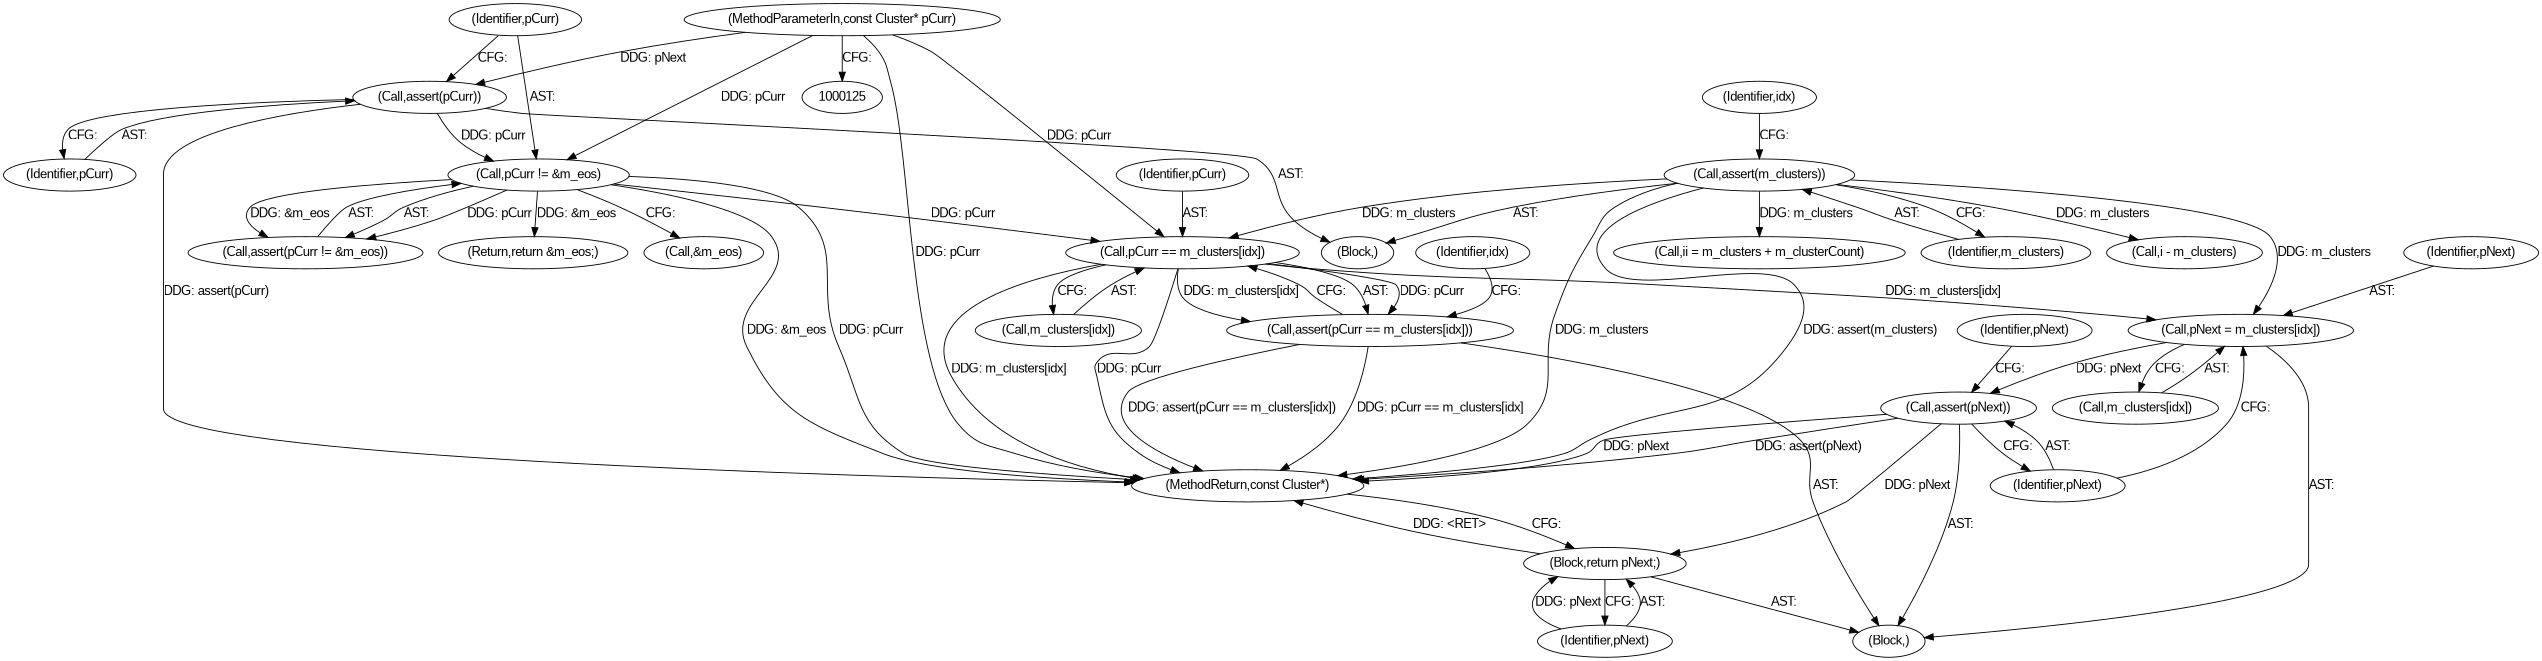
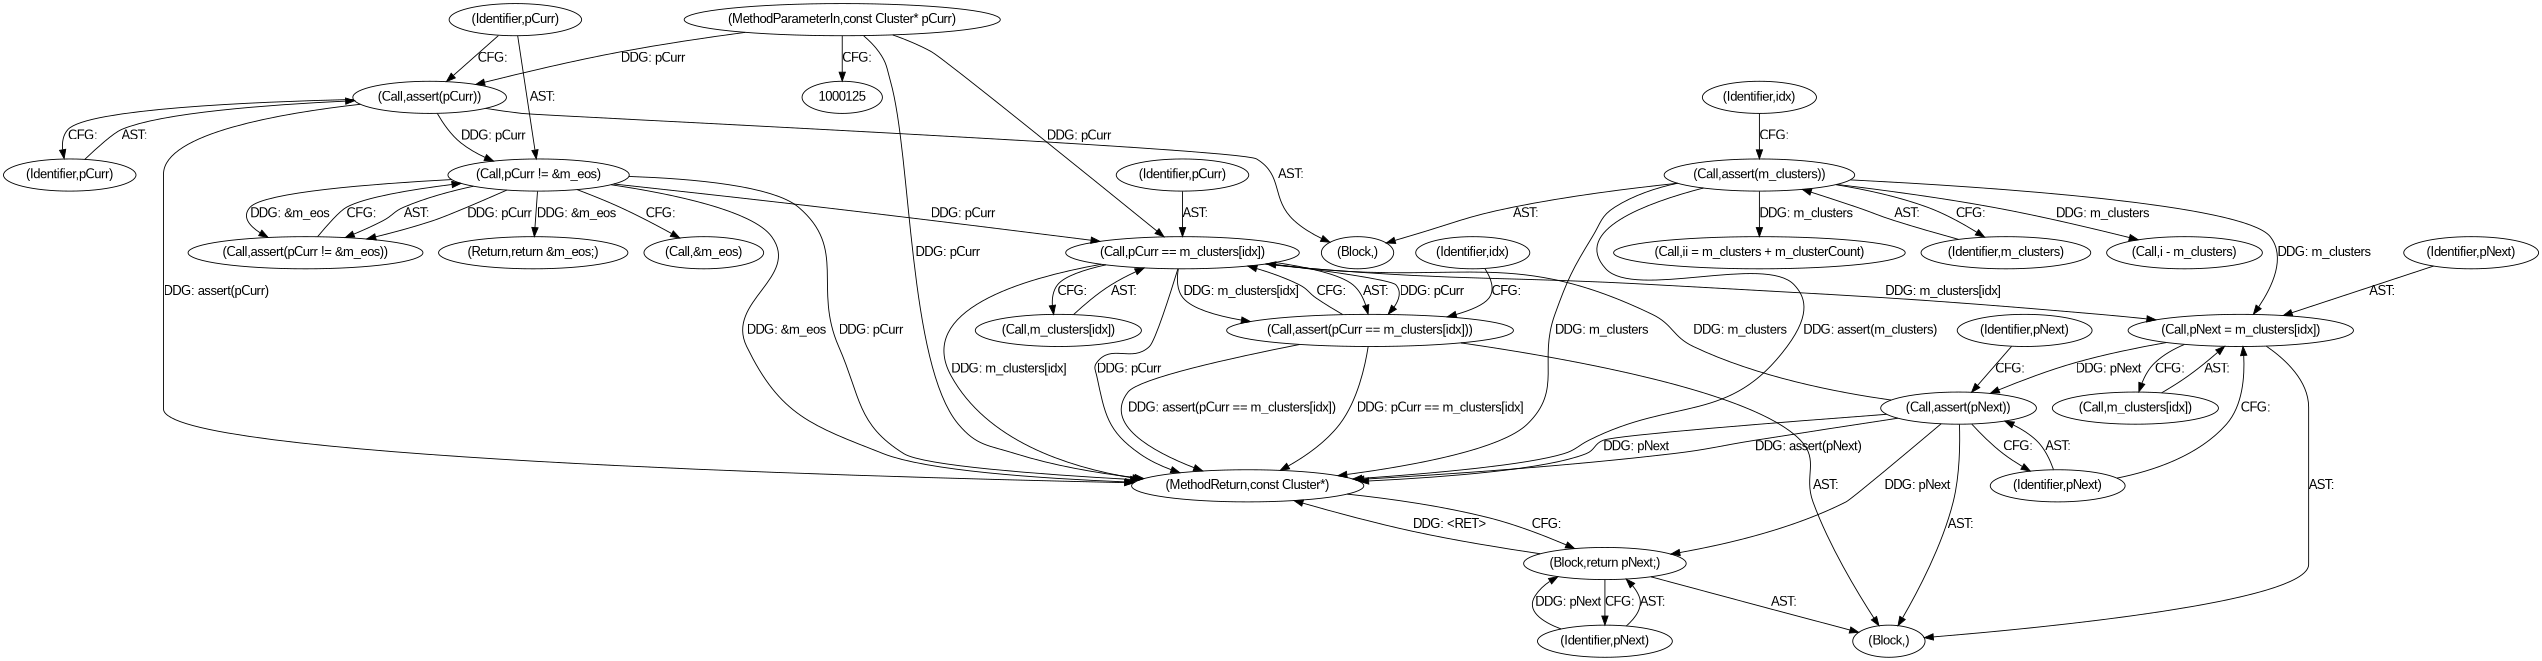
  digraph {
    fontname="Liberation Sans"
    node [fontname="Liberation Sans"]
    edge [fontname="Liberation Sans"]
    n1 [label="(Call,pCurr == m_clusters[idx])"]
    n2 [label="(Call,assert(pCurr == m_clusters[idx]))"]
    n3 [label="(Call,pNext = m_clusters[idx])"]
    n4 [label="(MethodReturn,const Cluster*)"]
    n5 [label="(Call,m_clusters[idx])"]
    n6 [label="(Block,)"]
    n7 [label="(Call,assert(pNext))"]
    n8 [label="(Call,m_clusters[idx])"]
    n9 [label="(Block,return pNext;)"]
    n10 [label="(Call,pCurr != &m_eos)"]
    n11 [label="(Call,&m_eos)"]
    n12 [label="(Call,assert(pCurr != &m_eos))"]
    n13 [label="(Return,return &m_eos;)"]
    n14 [label="(Call,assert(pCurr))"]
    n15 [label="(Identifier,pCurr)"]
    n16 [label="(Block,)"]
    n17 [label="(MethodParameterIn,const Cluster* pCurr)"]
    1000125
    n19 [label="(Call,assert(m_clusters))"]
    n20 [label="(Identifier,m_clusters)"]
    n21 [label="(Call,i - m_clusters)"]
    n22 [label="(Call,ii = m_clusters + m_clusterCount)"]
    n23 [label="(Identifier,pNext)"]
    n24 [label="(Identifier,pNext)"]
    n25 [label="(Identifier,idx)"]
    n26 [label="(Identifier,pCurr)"]
    n27 [label="(Identifier,pNext)"]
    n28 [label="(Identifier,pCurr)"]
    n29 [label="(Identifier,pNext)"]
    n30 [label="(Identifier,idx)"]
    n1 -> n2 [label="AST: "]
    n1 -> n2 [label="DDG: pCurr"]
    n1 -> n2 [label="DDG: m_clusters[idx]"]
    n1 -> n3 [label="DDG: m_clusters[idx]"]
    n1 -> n4 [label="DDG: m_clusters[idx]"]
    n1 -> n4 [label="DDG: pCurr"]
    n1 -> n5 [label="CFG: "]
    n2 -> n1 [label="CFG: "]
    n2 -> n4 [label="DDG: pCurr == m_clusters[idx]"]
    n2 -> n4 [label="DDG: assert(pCurr == m_clusters[idx])"]
    n2 -> n6 [label="AST: "]
    n3 -> n6 [label="AST: "]
    n3 -> n7 [label="DDG: pNext"]
    n3 -> n8 [label="CFG: "]
    n4 -> n9 [label="CFG: "]
    n5 -> n1 [label="AST: "]
    n7 -> n4 [label="DDG: assert(pNext)"]
    n7 -> n4 [label="DDG: pNext"]
    n7 -> n6 [label="AST: "]
    n7 -> n9 [label="DDG: pNext"]
    n7 -> n23 [label="CFG: "]
    n8 -> n3 [label="AST: "]
    n9 -> n4 [label="DDG: <RET>"]
    n9 -> n6 [label="AST: "]
    n9 -> n24 [label="CFG: "]
    n10 -> n1 [label="DDG: pCurr"]
    n10 -> n4 [label="DDG: pCurr"]
    n10 -> n4 [label="DDG: &m_eos"]
    n10 -> n11 [label="CFG: "]
    n10 -> n12 [label="AST: "]
    n10 -> n12 [label="DDG: pCurr"]
    n10 -> n12 [label="DDG: &m_eos"]
    n10 -> n13 [label="DDG: &m_eos"]
-   n12 -> n10 [label="AST: "]
+   n12 -> n10 [label="CFG: "]
    n14 -> n4 [label="DDG: assert(pCurr)"]
    n14 -> n10 [label="DDG: pCurr"]
    n14 -> n15 [label="CFG: "]
    n14 -> n16 [label="AST: "]
    n15 -> n14 [label="AST: "]
    n17 -> n1 [label="DDG: pCurr"]
    n17 -> n4 [label="DDG: pCurr"]
-   n17 -> n10 [label="DDG: pCurr"]
-   n17 -> n14 [label="DDG: pNext"]
+   n17 -> n14 [label="DDG: pCurr"]
    n17 -> 1000125 [label="CFG: "]
-   n19 -> n1 [label="DDG: m_clusters"]
+   n7 -> n1 [label="DDG: m_clusters"]
    n19 -> n3 [label="DDG: m_clusters"]
    n19 -> n4 [label="DDG: assert(m_clusters)"]
    n19 -> n4 [label="DDG: m_clusters"]
    n19 -> n16 [label="AST: "]
    n19 -> n20 [label="CFG: "]
    n19 -> n21 [label="DDG: m_clusters"]
    n19 -> n22 [label="DDG: m_clusters"]
    n20 -> n19 [label="AST: "]
    n23 -> n3 [label="CFG: "]
    n23 -> n7 [label="AST: "]
    n24 -> n9 [label="AST: "]
    n24 -> n9 [label="DDG: pNext"]
    n25 -> n19 [label="CFG: "]
    n26 -> n1 [label="AST: "]
    n27 -> n7 [label="CFG: "]
    n28 -> n10 [label="AST: "]
    n28 -> n14 [label="CFG: "]
    n29 -> n3 [label="AST: "]
    n30 -> n2 [label="CFG: "]
  }
